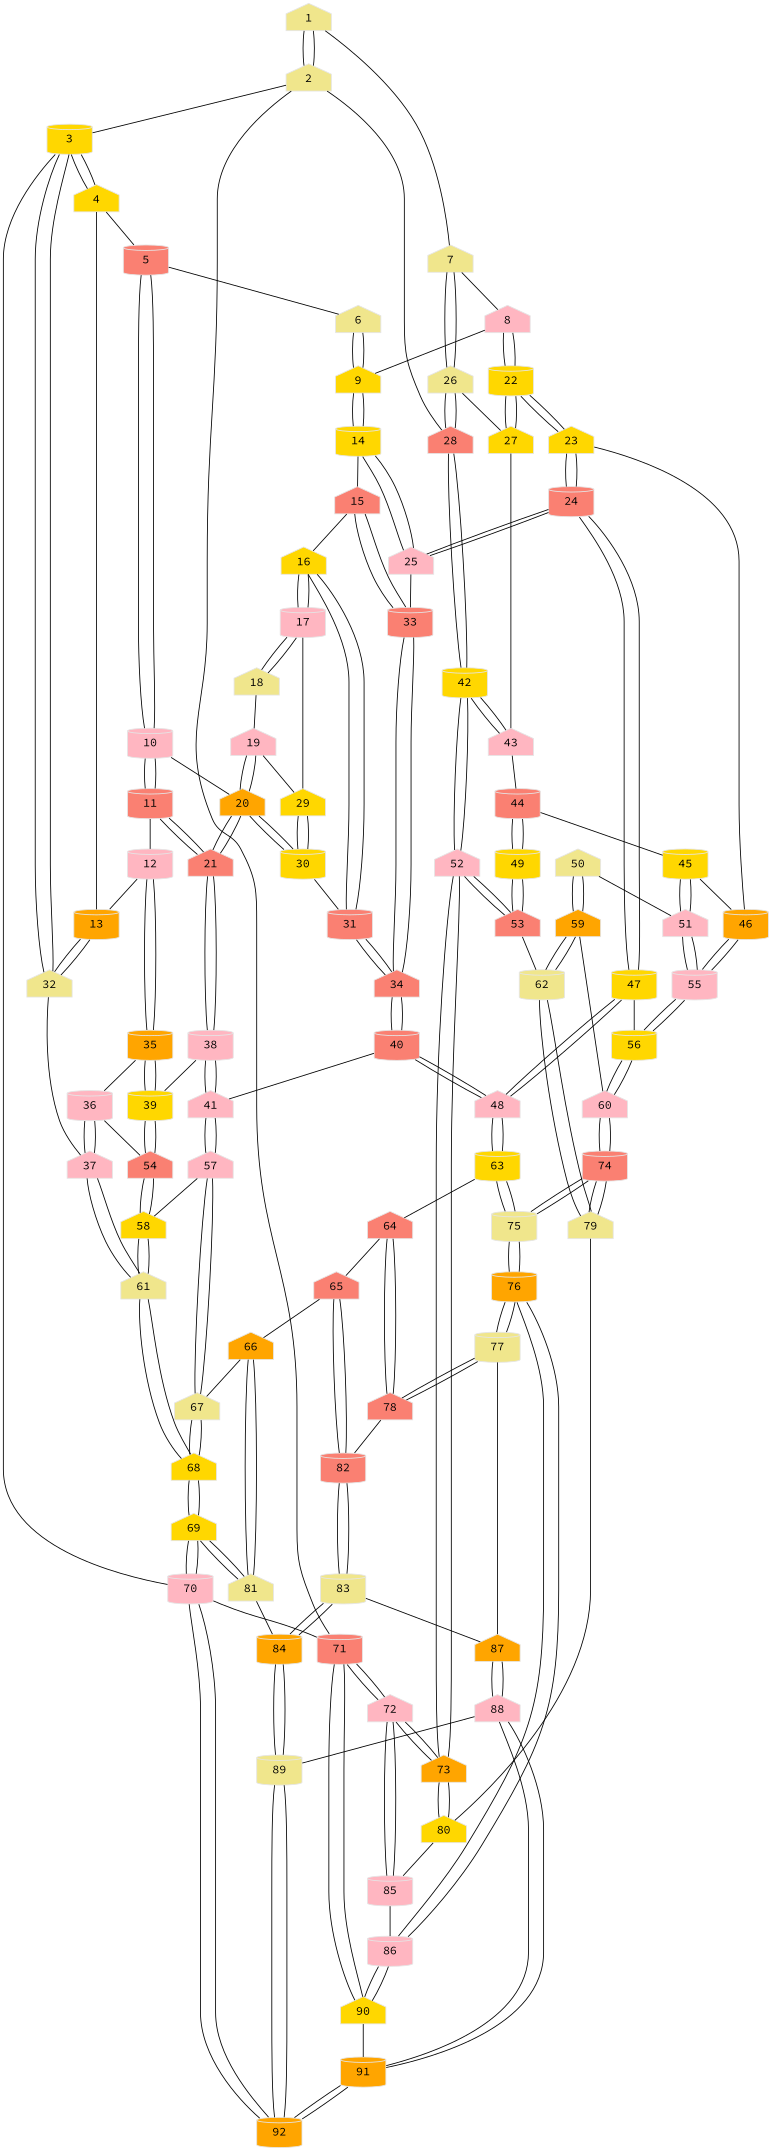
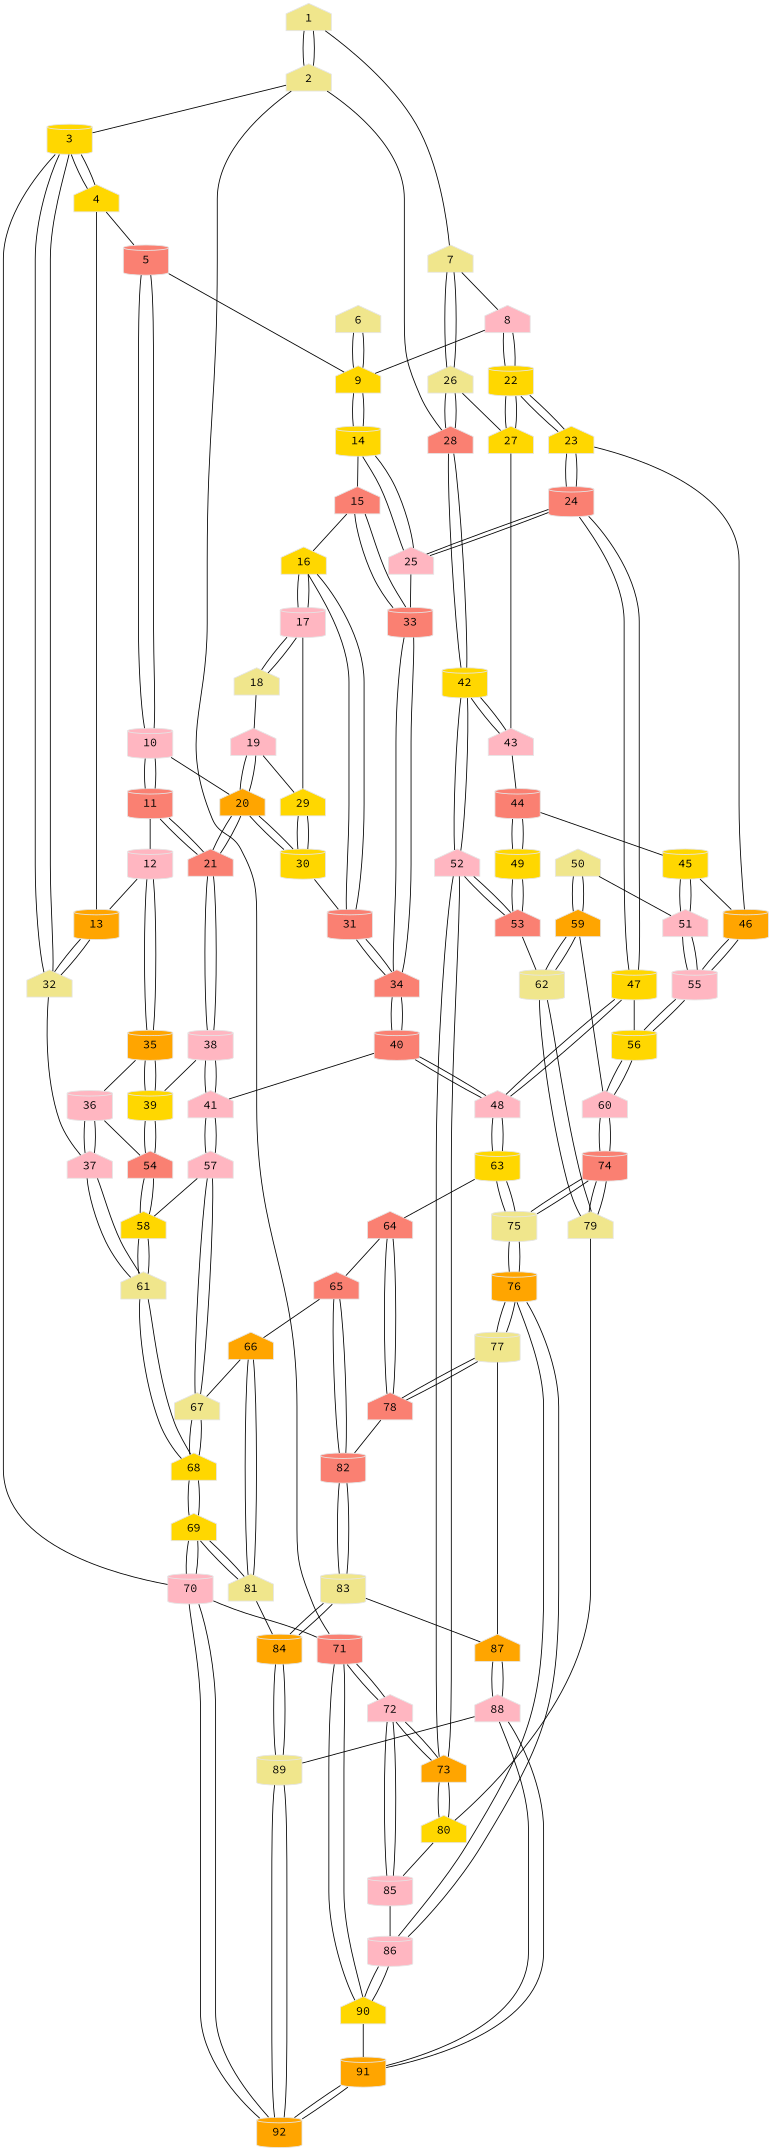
  graph {
    fontname="Source Code Pro"
    node [color=gray90 fillcolor=gold fontname="Source Code Pro" shape=house style=filled]
    edge [fontname="Source Code Pro"]
    1 [fillcolor=khaki]
    2 [fillcolor=khaki]
    7 [fillcolor=khaki]
    3 [shape=cylinder]
    28 [fillcolor=salmon]
    71 [fillcolor=salmon shape=cylinder]
    8 [fillcolor=lightpink]
    26 [fillcolor=khaki]
    4
    32 [fillcolor=khaki]
    70 [fillcolor=lightpink shape=cylinder]
    42 [shape=cylinder]
    72 [fillcolor=lightpink]
    90
    5 [fillcolor=salmon shape=cylinder]
    13 [fillcolor=orange shape=cylinder]
    37 [fillcolor=lightpink]
    92 [fillcolor=orange shape=cylinder]
    6 [fillcolor=khaki]
    10 [fillcolor=lightpink shape=cylinder]
    9
    11 [fillcolor=salmon shape=cylinder]
    20 [fillcolor=orange]
    14 [shape=cylinder]
    22 [shape=cylinder]
    27
    23
    15 [fillcolor=salmon]
    25 [fillcolor=lightpink]
    12 [fillcolor=lightpink shape=cylinder]
    21 [fillcolor=salmon]
    18 [fillcolor=khaki]
    19 [fillcolor=lightpink]
    35 [fillcolor=orange shape=cylinder]
    38 [fillcolor=lightpink shape=cylinder]
    36 [fillcolor=lightpink shape=cylinder]
    39 [shape=cylinder]
    16
    33 [fillcolor=salmon shape=cylinder]
    17 [fillcolor=lightpink shape=cylinder]
    31 [fillcolor=salmon shape=cylinder]
    34 [fillcolor=salmon]
    29
    30 [shape=cylinder]
    41 [fillcolor=lightpink]
    24 [fillcolor=salmon shape=cylinder]
    46 [fillcolor=orange shape=cylinder]
    43 [fillcolor=lightpink]
    47 [shape=cylinder]
    55 [fillcolor=lightpink shape=cylinder]
    48 [fillcolor=lightpink]
    56 [shape=cylinder]
    44 [fillcolor=salmon shape=cylinder]
    52 [fillcolor=lightpink]
    40 [fillcolor=salmon shape=cylinder]
    61 [fillcolor=khaki]
    54 [fillcolor=salmon]
    58
    68
    57 [fillcolor=lightpink]
    63 [shape=cylinder]
    67 [fillcolor=khaki]
    53 [fillcolor=salmon]
    73 [fillcolor=orange]
    45 [shape=cylinder]
    49 [shape=cylinder]
    51 [fillcolor=lightpink]
    60 [fillcolor=lightpink]
    64 [fillcolor=salmon]
    75 [fillcolor=khaki shape=cylinder]
    50 [fillcolor=khaki]
    59 [fillcolor=orange]
    62 [fillcolor=khaki shape=cylinder]
    80
    79 [fillcolor=khaki]
    74 [fillcolor=salmon shape=cylinder]
    69
    65 [fillcolor=salmon]
    78 [fillcolor=salmon]
    76 [fillcolor=orange shape=cylinder]
    66 [fillcolor=orange]
    82 [fillcolor=salmon shape=cylinder]
    81 [fillcolor=khaki]
    83 [fillcolor=khaki shape=cylinder]
    84 [fillcolor=orange shape=cylinder]
    85 [fillcolor=lightpink shape=cylinder]
    91 [fillcolor=orange shape=cylinder]
    86 [fillcolor=lightpink shape=cylinder]
    77 [fillcolor=khaki shape=cylinder]
    87 [fillcolor=orange]
    88 [fillcolor=lightpink]
    89 [fillcolor=khaki shape=cylinder]
    1 -- 2
    1 -- 2
    1 -- 7
    2 -- 3
    2 -- 28
    2 -- 71
    7 -- 8
    7 -- 26
    7 -- 26
    3 -- 4
    3 -- 4
    3 -- 32
    3 -- 32
    3 -- 70
    28 -- 42
    28 -- 42
    71 -- 72
    71 -- 72
    71 -- 90
    71 -- 90
    8 -- 9
    8 -- 22
    8 -- 22
    26 -- 28
    26 -- 28
    26 -- 27
    4 -- 5
    4 -- 13
    32 -- 37
    70 -- 71
    70 -- 92
    70 -- 92
    42 -- 43
    42 -- 43
    42 -- 52
    42 -- 52
    72 -- 73
    72 -- 73
    72 -- 85
    72 -- 85
    90 -- 91
-   5 -- 6
+   5 -- 9
    5 -- 10
    5 -- 10
    13 -- 32
    13 -- 32
    37 -- 61
    37 -- 61
    6 -- 9
    6 -- 9
    10 -- 11
    10 -- 11
    10 -- 20
    9 -- 14
    9 -- 14
    11 -- 12
    11 -- 21
    11 -- 21
    20 -- 21
    20 -- 21
    20 -- 30
    20 -- 30
    14 -- 15
    14 -- 25
    14 -- 25
    22 -- 27
    22 -- 27
    22 -- 23
    22 -- 23
    27 -- 43
    23 -- 24
    23 -- 24
    23 -- 46
    15 -- 16
    15 -- 33
    15 -- 33
    25 -- 33
    12 -- 13
    12 -- 35
    12 -- 35
    21 -- 38
    21 -- 38
    18 -- 19
    19 -- 20
    19 -- 20
    19 -- 29
    35 -- 36
    35 -- 39
    35 -- 39
    38 -- 39
    38 -- 41
    38 -- 41
    36 -- 37
    36 -- 37
    36 -- 54
    39 -- 54
    39 -- 54
    16 -- 17
    16 -- 17
    16 -- 31
    16 -- 31
    33 -- 34
    33 -- 34
    17 -- 18
    17 -- 18
    17 -- 29
    31 -- 34
    31 -- 34
    34 -- 40
    34 -- 40
    29 -- 30
    29 -- 30
    30 -- 31
    41 -- 57
    41 -- 57
    24 -- 25
    24 -- 25
    24 -- 47
    24 -- 47
    46 -- 55
    46 -- 55
    43 -- 44
    47 -- 48
    47 -- 48
    47 -- 56
    55 -- 56
    55 -- 56
    48 -- 63
    48 -- 63
    56 -- 60
    56 -- 60
    44 -- 45
    44 -- 49
    44 -- 49
    52 -- 53
    52 -- 53
    52 -- 73
    52 -- 73
    40 -- 41
    40 -- 48
    40 -- 48
    61 -- 68
    61 -- 68
    54 -- 58
    54 -- 58
    58 -- 61
    58 -- 61
    68 -- 69
    68 -- 69
    57 -- 58
    57 -- 67
    57 -- 67
    63 -- 64
    63 -- 75
    63 -- 75
    67 -- 68
    67 -- 68
    53 -- 62
    73 -- 80
    73 -- 80
    45 -- 46
    45 -- 51
    45 -- 51
    49 -- 53
    49 -- 53
    51 -- 55
    51 -- 55
    60 -- 74
    60 -- 74
    64 -- 65
    64 -- 78
    64 -- 78
    75 -- 76
    75 -- 76
    50 -- 51
    50 -- 59
    50 -- 59
    59 -- 60
    59 -- 62
    59 -- 62
    62 -- 79
    62 -- 79
    80 -- 85
    79 -- 80
    74 -- 75
    74 -- 75
    74 -- 79
    74 -- 79
    69 -- 70
    69 -- 70
    69 -- 81
    69 -- 81
    65 -- 66
    65 -- 82
    65 -- 82
    78 -- 82
    76 -- 86
    76 -- 86
    76 -- 77
    76 -- 77
    66 -- 67
    66 -- 81
    66 -- 81
    82 -- 83
    82 -- 83
    81 -- 84
    83 -- 84
    83 -- 84
    83 -- 87
    84 -- 89
    84 -- 89
    85 -- 86
    91 -- 92
    91 -- 92
    86 -- 90
    86 -- 90
    77 -- 78
    77 -- 78
    77 -- 87
    87 -- 88
    87 -- 88
    88 -- 91
    88 -- 91
    88 -- 89
    89 -- 92
    89 -- 92
  }
